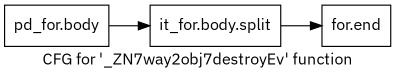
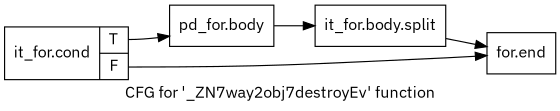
  digraph {
    fontname="IBM Plex Sans"
    label="CFG for '_ZN7way2obj7destroyEv' function"
    rankdir=LR
    node [fontname="IBM Plex Sans" shape=record]
    edge [fontname="IBM Plex Sans"]
+   n1 [label="{it_for.cond|{<s0>T|<s1>F}}"]
    n2 [label="{pd_for.body}"]
    n3 [label="{for.end}"]
    n4 [label="{it_for.body.split}"]
+   n1 -> n2 [tailport=s0]
+   n1 -> n3 [tailport=s1]
    n2 -> n4
    n4 -> n3
  }
